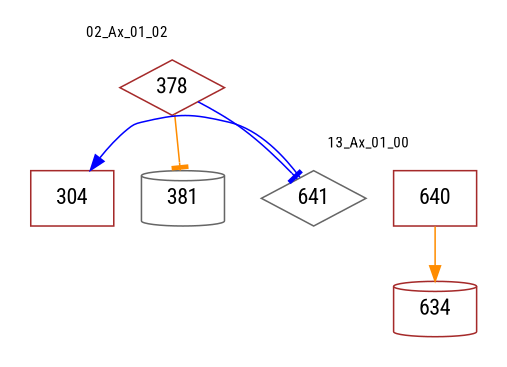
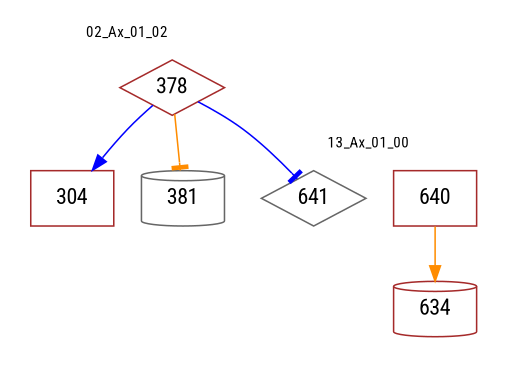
  digraph {
    fontname="Roboto Condensed"
    node [color=brown fontname="Roboto Condensed" shape=diamond]
    edge [arrowhead=normal color=blue fontname="Roboto Condensed"]
    n1 [label=378]
    n2 [label=304 shape=box]
    n3 [color=gray40 label=381 shape=cylinder]
    n4 [label=640 shape=box]
    n5 [label=634 shape=cylinder]
    n6 [color=gray40 label=641]
    subgraph cluster_1 {
      color=white
      fontsize=10
      label="02_Ax_01_02"
      n1
      n2
      n3
    }
    subgraph cluster_2 {
      color=white
      fontsize=10
      label="13_Ax_01_00"
      n4
      n5
      n6
    }
-   n6 -> n2
+   n1 -> n2
    n1 -> n3 [arrowhead=tee color=darkorange]
    n1 -> n6 [arrowhead=tee]
    n4 -> n5 [color=darkorange]
  }
